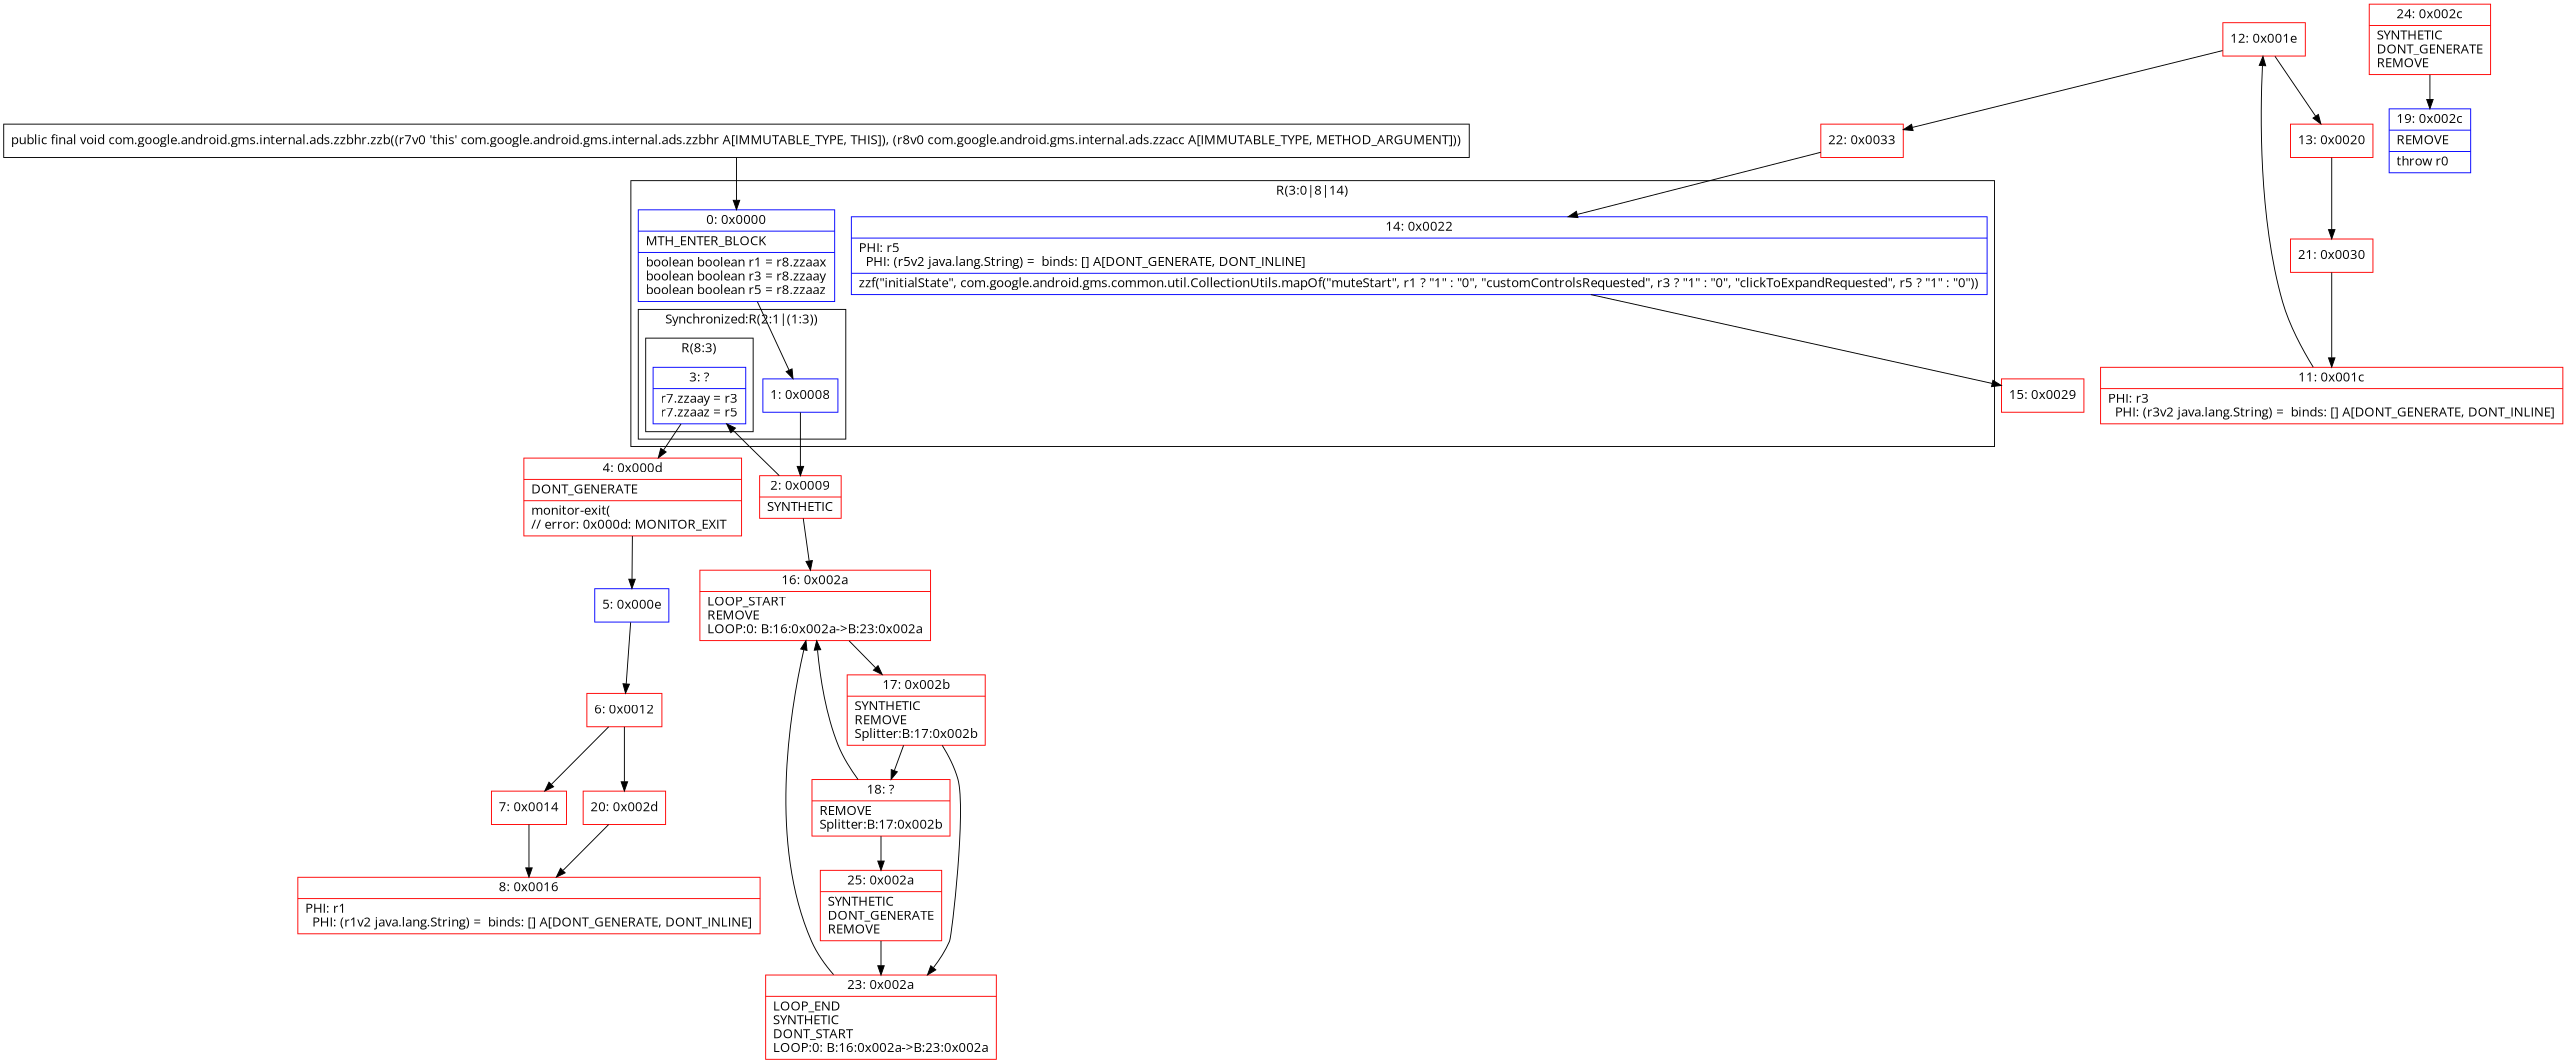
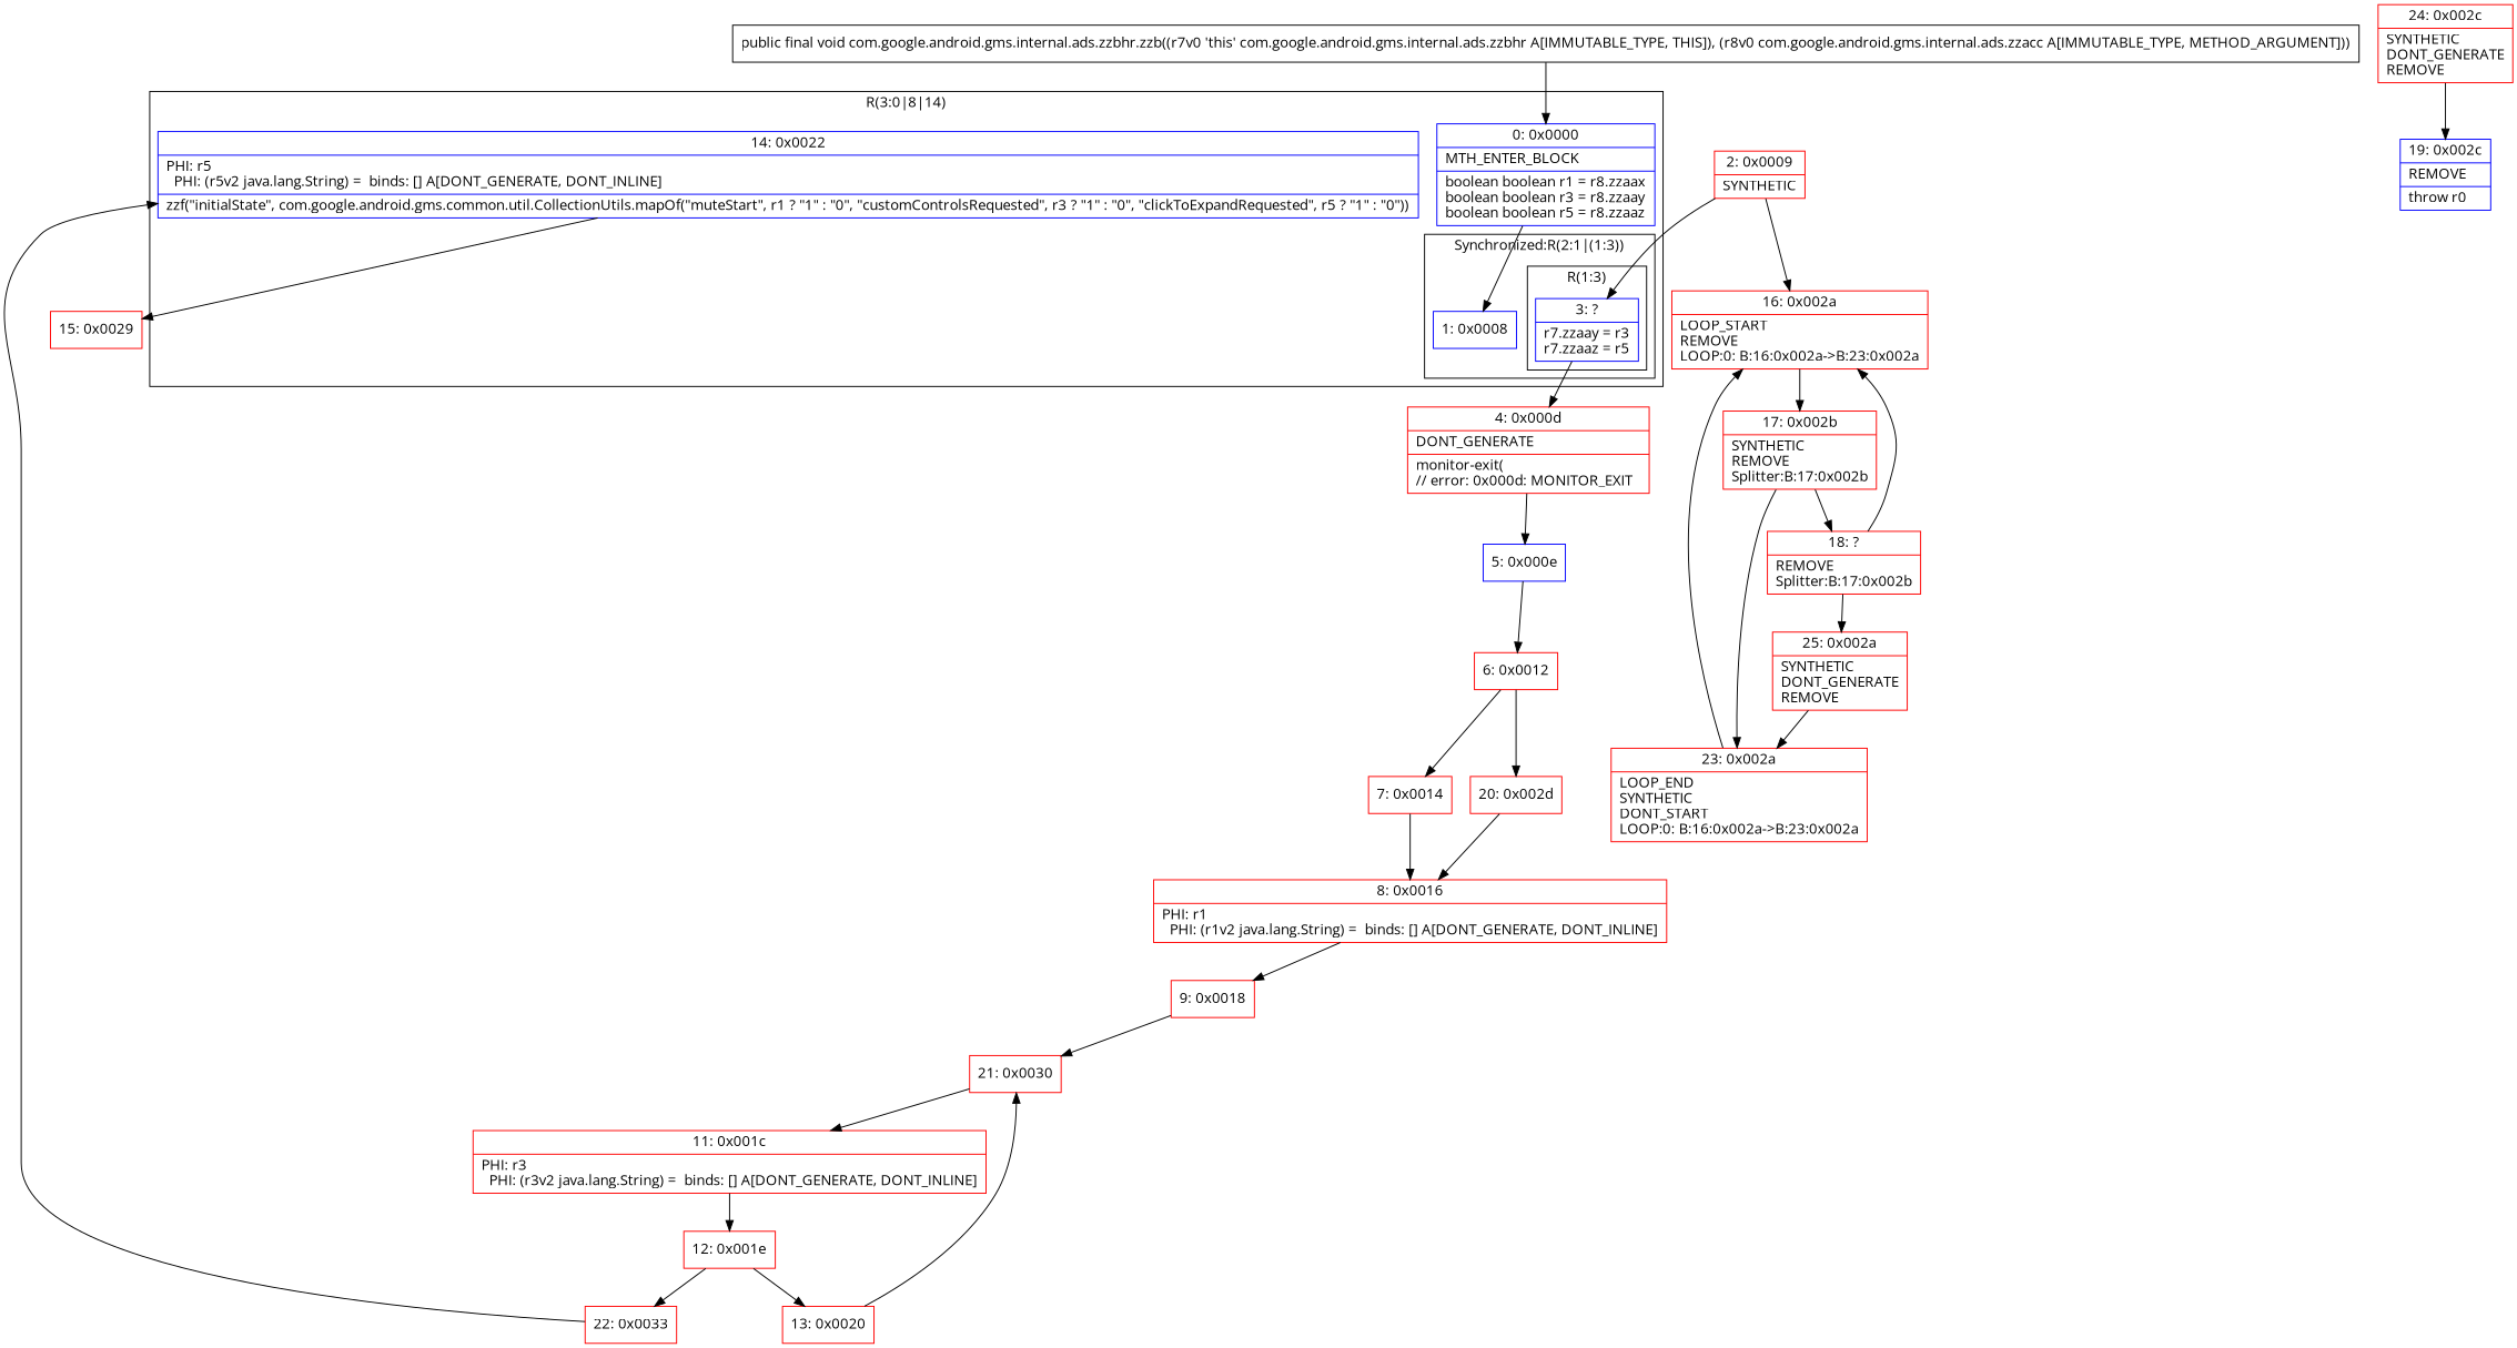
  digraph {
    fontname="Open Sans"
    node [color=red fontname="Open Sans" shape=record]
    edge [fontname="Open Sans"]
    n1 [color=blue label="{3\:\ ?|r7.zzaay = r3\lr7.zzaaz = r5\l}"]
    n2 [color=blue label="{1\:\ 0x0008}"]
    n3 [color=blue label="{0\:\ 0x0000|MTH_ENTER_BLOCK\l|boolean boolean r1 = r8.zzaax\lboolean boolean r3 = r8.zzaay\lboolean boolean r5 = r8.zzaaz\l}"]
    n4 [color=blue label="{14\:\ 0x0022|PHI: r5 \l  PHI: (r5v2 java.lang.String) =  binds: [] A[DONT_GENERATE, DONT_INLINE]\l|zzf(\"initialState\", com.google.android.gms.common.util.CollectionUtils.mapOf(\"muteStart\", r1 ? \"1\" : \"0\", \"customControlsRequested\", r3 ? \"1\" : \"0\", \"clickToExpandRequested\", r5 ? \"1\" : \"0\"))\l}"]
    n5 [label="{4\:\ 0x000d|DONT_GENERATE\l|monitor\-exit(\l\/\/ error: 0x000d: MONITOR_EXIT  \l}"]
    n6 [label="{2\:\ 0x0009|SYNTHETIC\l}"]
    n7 [label="{15\:\ 0x0029}"]
    n8 [label="{16\:\ 0x002a|LOOP_START\lREMOVE\lLOOP:0: B:16:0x002a\-\>B:23:0x002a\l}"]
    n9 [color=blue label="{5\:\ 0x000e}"]
    n10 [label="{17\:\ 0x002b|SYNTHETIC\lREMOVE\lSplitter:B:17:0x002b\l}"]
    n11 [label="{6\:\ 0x0012}"]
    n12 [label="{7\:\ 0x0014}"]
    n13 [label="{20\:\ 0x002d}"]
    n14 [label="{8\:\ 0x0016|PHI: r1 \l  PHI: (r1v2 java.lang.String) =  binds: [] A[DONT_GENERATE, DONT_INLINE]\l}"]
+   n15 [label="{9\:\ 0x0018}"]
    n16 [label="{21\:\ 0x0030}"]
    n17 [label="{11\:\ 0x001c|PHI: r3 \l  PHI: (r3v2 java.lang.String) =  binds: [] A[DONT_GENERATE, DONT_INLINE]\l}"]
    n18 [label="{12\:\ 0x001e}"]
    n19 [label="{13\:\ 0x0020}"]
    n20 [label="{22\:\ 0x0033}"]
    n21 [label="{18\:\ ?|REMOVE\lSplitter:B:17:0x002b\l}"]
    n22 [label="{23\:\ 0x002a|LOOP_END\lSYNTHETIC\lDONT_START\lLOOP:0: B:16:0x002a\-\>B:23:0x002a\l}"]
    n23 [label="{25\:\ 0x002a|SYNTHETIC\lDONT_GENERATE\lREMOVE\l}"]
    n24 [label="{24\:\ 0x002c|SYNTHETIC\lDONT_GENERATE\lREMOVE\l}"]
    n25 [color=blue label="{19\:\ 0x002c|REMOVE\l|throw r0\l}"]
    n26 [label="{public final void com.google.android.gms.internal.ads.zzbhr.zzb((r7v0 'this' com.google.android.gms.internal.ads.zzbhr A[IMMUTABLE_TYPE, THIS]), (r8v0 com.google.android.gms.internal.ads.zzacc A[IMMUTABLE_TYPE, METHOD_ARGUMENT])) }" color=""]
    subgraph cluster_1 {
      label="R(3:0|8|14)"
      n3
      n4
      subgraph cluster_2 {
        label="Synchronized:R(2:1|(1:3))"
        n2
        subgraph cluster_3 {
-         label="R(8:3)"
+         label="R(1:3)"
          n1
        }
      }
    }
    n1 -> n5
-   n2 -> n6
    n3 -> n2
    n4 -> n7
    n5 -> n9
    n6 -> n1
    n6 -> n8
    n8 -> n10
    n9 -> n11
    n10 -> n21
    n10 -> n22
    n11 -> n12
    n11 -> n13
    n12 -> n14
    n13 -> n14
+   n14 -> n15
+   n15 -> n16
    n16 -> n17
    n17 -> n18
    n18 -> n19
    n18 -> n20
    n19 -> n16
    n20 -> n4
    n21 -> n8
    n21 -> n23
    n22 -> n8
    n23 -> n22
    n24 -> n25
    n26 -> n3
  }
